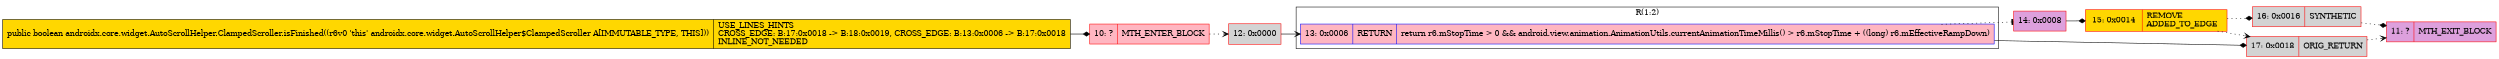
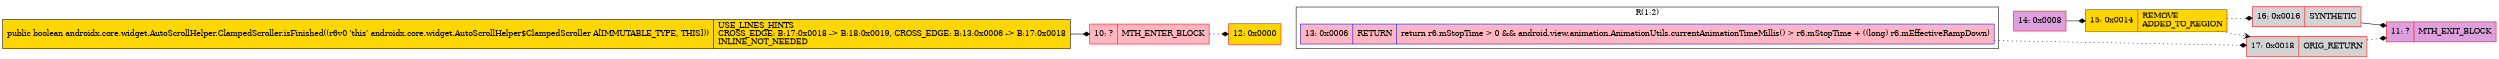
  digraph {
    rankdir=LR
    node [color=red fillcolor=lightgrey shape=record style=filled]
    edge [arrowhead=diamond style=dotted]
    n1 [color=blue fillcolor=lightpink label="{13\:\ 0x0006|RETURN\l|return r6.mStopTime \> 0 && android.view.animation.AnimationUtils.currentAnimationTimeMillis() \> r6.mStopTime + ((long) r6.mEffectiveRampDown)\l}"]
    n2 [fillcolor=plum label="{14\:\ 0x0008}"]
    n3 [label="{17\:\ 0x0018|ORIG_RETURN\l}"]
-   n4 [fillcolor=gold label="{15\:\ 0x0014|REMOVE\lADDED_TO_EDGE\l}"]
+   n4 [fillcolor=gold label="{15\:\ 0x0014|REMOVE\lADDED_TO_REGION\l}"]
    n5 [fillcolor=plum label="{11\:\ ?|MTH_EXIT_BLOCK\l}"]
    n6 [fillcolor=lightpink label="{10\:\ ?|MTH_ENTER_BLOCK\l}"]
-   n7 [label="{12\:\ 0x0000}"]
+   n7 [fillcolor=gold label="{12\:\ 0x0000}"]
    n8 [label="{16\:\ 0x0016|SYNTHETIC\l}"]
    n9 [fillcolor=gold label="{public boolean androidx.core.widget.AutoScrollHelper.ClampedScroller.isFinished((r6v0 'this' androidx.core.widget.AutoScrollHelper$ClampedScroller A[IMMUTABLE_TYPE, THIS]))  | USE_LINES_HINTS\lCROSS_EDGE: B:17:0x0018 \-\> B:18:0x0019, CROSS_EDGE: B:13:0x0006 \-\> B:17:0x0018\lINLINE_NOT_NEEDED\l}" color=""]
    subgraph cluster_1 {
      label="R(1:2)"
      n1
    }
-   n1 -> n2 [arrowhead=tee]
-   n1 -> n3 [style=solid]
+   n1 -> n3
    n2 -> n4 [style=solid]
-   n3 -> n5 [arrowhead=vee]
+   n3 -> n5
    n4 -> n3 [arrowhead=vee]
    n4 -> n8
-   n6 -> n7 [arrowhead=vee]
-   n7 -> n1 [arrowhead=vee style=solid]
-   n8 -> n5
+   n6 -> n7
+   n8 -> n5 [style=solid]
    n9 -> n6 [style=solid]
  }
